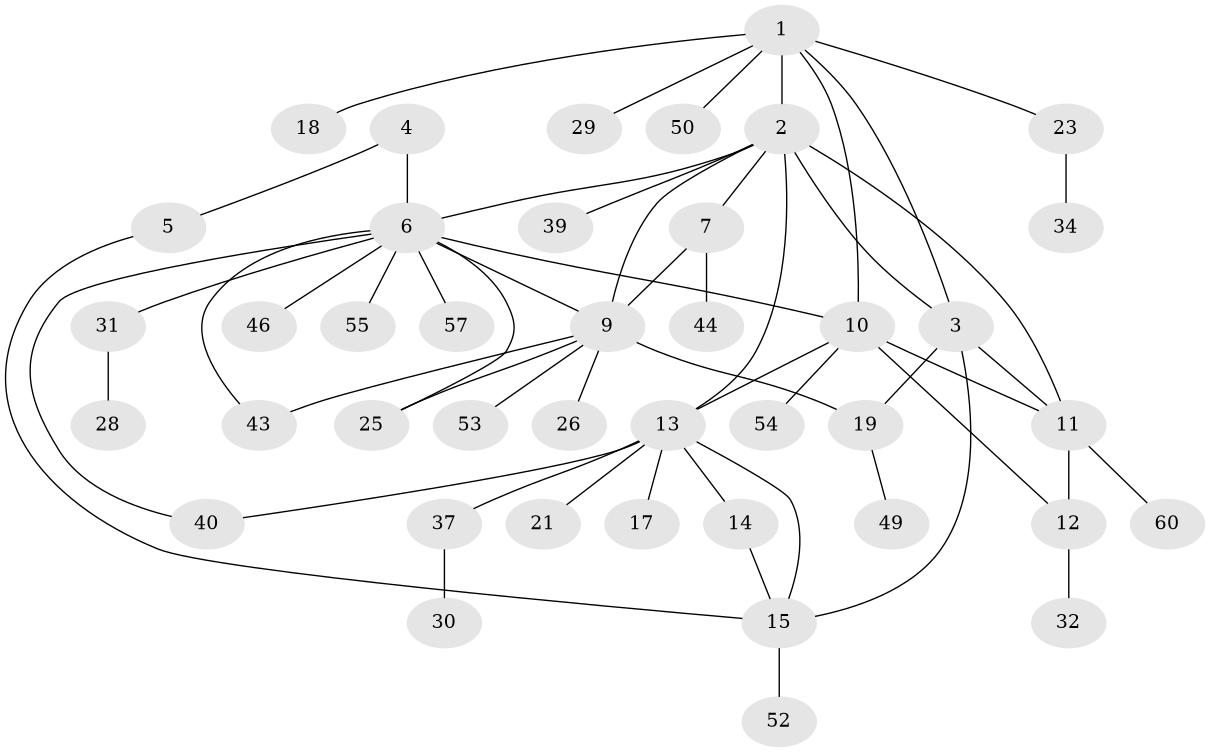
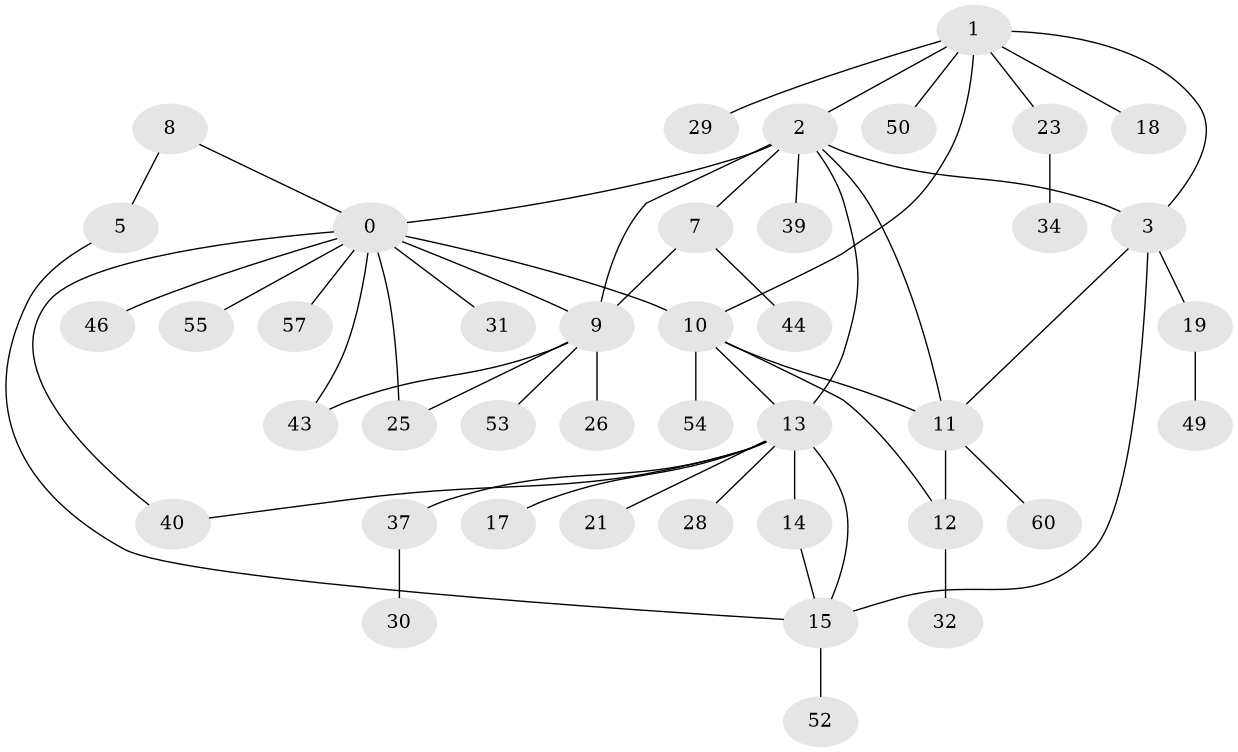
  graph {
    node [color=gray90 style=filled]
    1 [super="+41"]
    2 [super="+8"]
    3 [super="+20"]
    10 [super="+58"]
    18 [super="+56"]
    23 [super="+36"]
    29
    50
-   6 [super="+27"]
+   6 [super="+27" label=0]
    7 [super="+26"]
    9 [super="+35"]
    11 [super="+45"]
    13 [super="+33"]
    39
    15 [super="+48"]
    19 [super="+42"]
    12 [super="+22"]
    54
    34
    25
    31
    40
    46
    55
    57 [super="+59"]
    44
    n27 [label=26]
    43
    53
    60
    14
    17 [super="+51"]
    21 [super="+47"]
    28
    37
    52
    49
-   4 [super="+24"]
+   4 [super="+24" label=8]
    5 [super="+38"]
    32
    30
    1 -- 2
    1 -- 3
    1 -- 10
    1 -- 18
    1 -- 23
    1 -- 29
    1 -- 50
    2 -- 3
    2 -- 6
    2 -- 7
    2 -- 9
    2 -- 11
    2 -- 13
    2 -- 39
    3 -- 11
    3 -- 15
    3 -- 19
    10 -- 11
    10 -- 13
    10 -- 12
    10 -- 54
    23 -- 34
    6 -- 10
    6 -- 9
    6 -- 25
    6 -- 31
    6 -- 40
    6 -- 46
    6 -- 55
    6 -- 57
    7 -- 9
    7 -- 44
-   9 -- 19
    9 -- 25
    9 -- n27
    9 -- 43
    9 -- 53
    11 -- 12
    11 -- 60
    13 -- 15
    13 -- 40
    13 -- 14
    13 -- 17
    13 -- 21
-   31 -- 28
+   13 -- 28
    13 -- 37
    15 -- 52
    19 -- 49
    12 -- 32
    43 -- 6
    14 -- 15
    37 -- 30
    4 -- 6
    4 -- 5
    5 -- 15
  }
